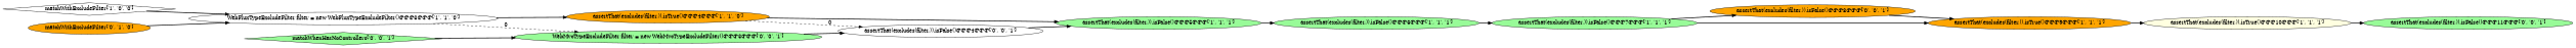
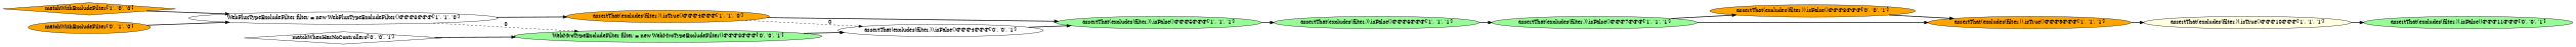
  digraph {
    rankdir=LR
    node [fillcolor=palegreen shape=ellipse style=filled]
    edge [style=bold]
    n1 [fillcolor=orange label="assertThat(excludes(filter,)).isFalse()@@@8@@@['0', '0', '1']"]
    n2 [fillcolor=orange label="assertThat(excludes(filter,)).isTrue()@@@9@@@['1', '1', '1']"]
    n3 [fillcolor=lightyellow label="assertThat(excludes(filter,)).isTrue()@@@10@@@['1', '1', '1']"]
    n4 [fillcolor=orange label="assertThat(excludes(filter,)).isTrue()@@@4@@@['1', '1', '0']"]
    n5 [label="assertThat(excludes(filter,)).isFalse()@@@5@@@['1', '1', '1']"]
    n6 [fillcolor=white label="assertThat(excludes(filter,)).isFalse()@@@4@@@['0', '0', '1']"]
    n7 [label="assertThat(excludes(filter,)).isFalse()@@@6@@@['1', '1', '1']"]
    n8 [label="assertThat(excludes(filter,)).isFalse()@@@11@@@['0', '0', '1']"]
-   n9 [fillcolor=white label="matchWithExcludeFilter['1', '0', '0']" shape=diamond]
+   n9 [fillcolor=orange label="matchWithExcludeFilter['1', '0', '0']" shape=diamond]
    n10 [fillcolor=white label="WebFluxTypeExcludeFilter filter = new WebFluxTypeExcludeFilter()@@@3@@@['1', '1', '0']"]
    n11 [label="WebMvcTypeExcludeFilter filter = new WebMvcTypeExcludeFilter()@@@3@@@['0', '0', '1']"]
    n12 [label="assertThat(excludes(filter,)).isFalse()@@@7@@@['1', '1', '1']"]
-   n13 [label="matchWhenHasNoControllers['0', '0', '1']" shape=diamond]
+   n13 [fillcolor=white label="matchWhenHasNoControllers['0', '0', '1']" shape=diamond]
    n14 [fillcolor=orange label="matchWithExcludeFilter['0', '1', '0']"]
    n1 -> n2
    n2 -> n3
    n3 -> n8
    n4 -> n5
    n4 -> n6 [label=0 style=dashed]
    n5 -> n7
    n6 -> n5
    n7 -> n12
    n9 -> n10
    n10 -> n4
    n10 -> n11 [label=0 style=dashed]
    n11 -> n6
    n12 -> n1
    n12 -> n2
    n13 -> n11
    n14 -> n10
  }
